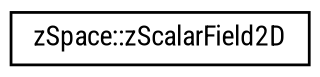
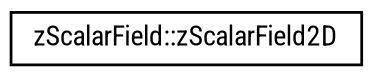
  digraph {
    rankdir=LR
    fontname="Roboto Condensed"
-   n1 [color=black fillcolor=white fontname="Roboto Condensed" fontsize=10 height=0.2 label="zSpace::zScalarField2D" shape=record style=filled width=0.4]
+   n1 [color=black fillcolor=white fontname="Roboto Condensed" fontsize=10 height=0.2 label="zScalarField::zScalarField2D" shape=record style=filled width=0.4]
  }
